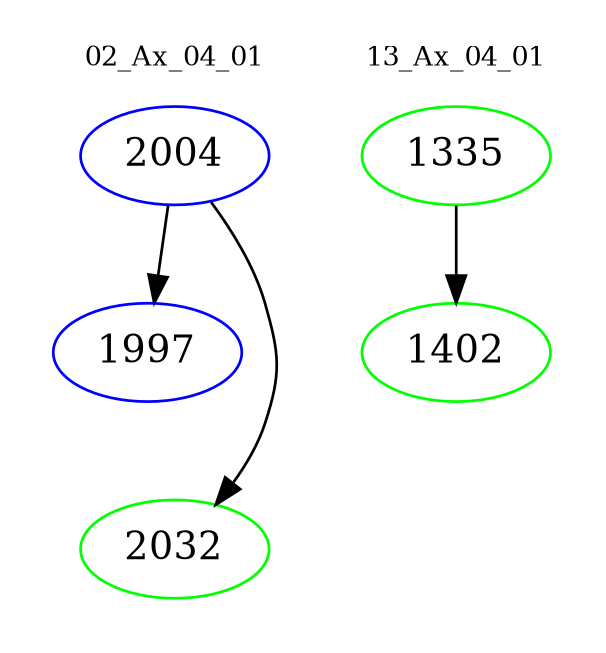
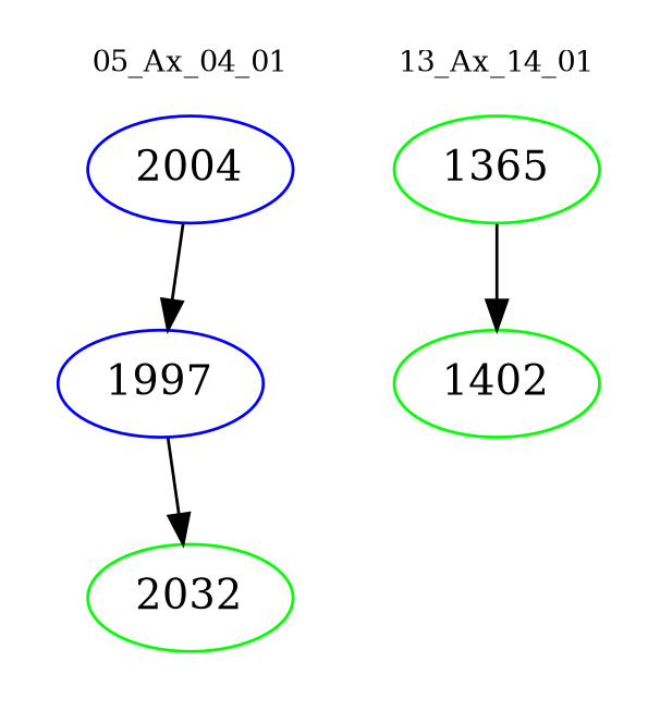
  digraph {
    node [color=green]
    edge [color=black]
    n1 [color=blue label=2004]
    n2 [color=blue label=1997]
    n3 [label=2032]
-   n4 [label=1335]
+   n4 [label=1365]
    n5 [label=1402]
    subgraph cluster_1 {
      color=white
      fontsize=10
-     label="02_Ax_04_01"
+     label="05_Ax_04_01"
      n1
      n2
      n3
    }
    subgraph cluster_2 {
      color=white
      fontsize=10
-     label="13_Ax_04_01"
+     label="13_Ax_14_01"
      n4
      n5
    }
    n1 -> n2
-   n1 -> n3
+   n2 -> n3
    n4 -> n5
  }
